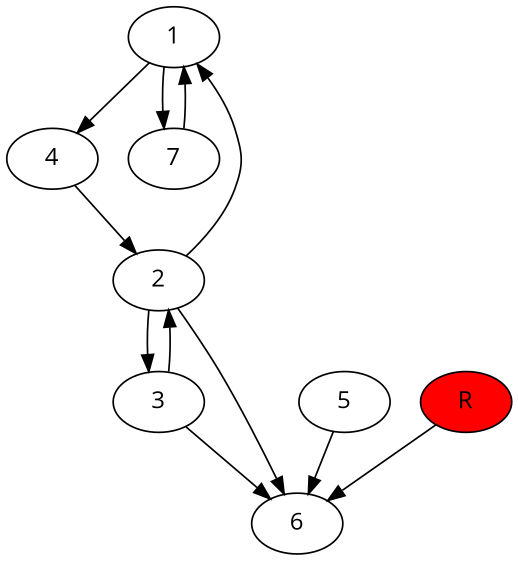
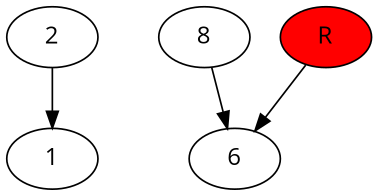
  digraph {
    fontname="Open Sans"
    node [fontname="Open Sans"]
    edge [fontname="Open Sans"]
    1
-   4
-   7
    2
-   3
    6
-   8 [label=5]
+   8
    R [fillcolor="#ff0000" style=filled]
-   1 -> 4
-   1 -> 7
-   4 -> 2
-   7 -> 1
    2 -> 1
-   2 -> 3
-   2 -> 6
-   3 -> 2
-   3 -> 6
    8 -> 6
    R -> 6
  }
